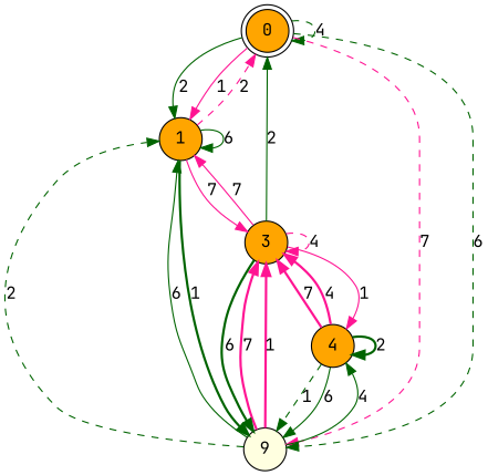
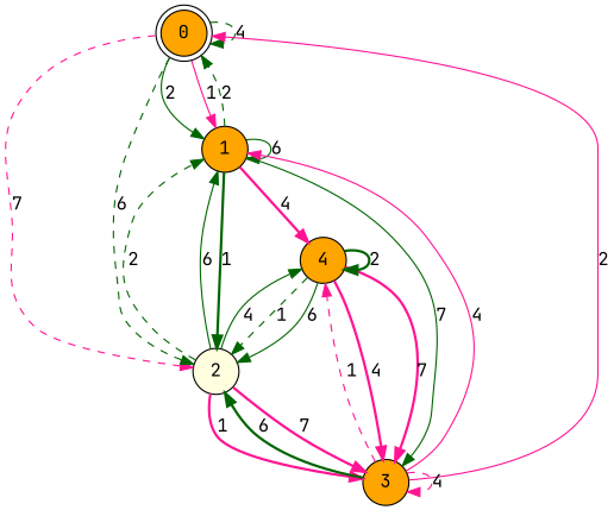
  digraph {
    fontname="JetBrains Mono"
    node [fillcolor=orange fontname="JetBrains Mono" shape=circle style=filled]
    edge [color=darkgreen fontname="JetBrains Mono" style=solid]
    n1 [label=0 shape=doublecircle]
    n2 [label=1]
-   n3 [fillcolor=lightyellow label=9]
+   n3 [fillcolor=lightyellow label=2]
    n4 [label=3]
    n5 [label=4]
    n1 -> n1 [label=4 style=dashed]
    n1 -> n2 [label=2]
    n1 -> n2 [color=deeppink label=1]
    n1 -> n3 [color=deeppink label=7 style=dashed]
    n1 -> n3 [label=6 style=dashed]
-   n2 -> n1 [color=deeppink label=2 style=dashed]
+   n2 -> n1 [label=2 style=dashed]
    n2 -> n2 [label=6]
    n2 -> n3 [label=1 style=bold]
-   n2 -> n4 [color=deeppink label=7]
+   n2 -> n4 [label=7]
+   n2 -> n5 [color=deeppink label=4 style=bold]
    n3 -> n2 [label=2 style=dashed]
    n3 -> n2 [label=6]
    n3 -> n4 [color=deeppink label=7 style=bold]
    n3 -> n4 [color=deeppink label=1 style=bold]
    n3 -> n5 [label=4]
-   n4 -> n1 [label=2]
-   n4 -> n2 [color=deeppink label=7]
+   n4 -> n1 [color=deeppink label=2]
+   n4 -> n2 [color=deeppink label=4]
    n4 -> n3 [label=6 style=bold]
    n4 -> n4 [color=deeppink label=4 style=dashed]
-   n4 -> n5 [color=deeppink label=1]
+   n4 -> n5 [color=deeppink label=1 style=dashed]
    n5 -> n3 [label=6]
    n5 -> n3 [label=1 style=dashed]
    n5 -> n4 [color=deeppink label=7 style=bold]
    n5 -> n4 [color=deeppink label=4 style=bold]
    n5 -> n5 [label=2 style=bold]
  }
